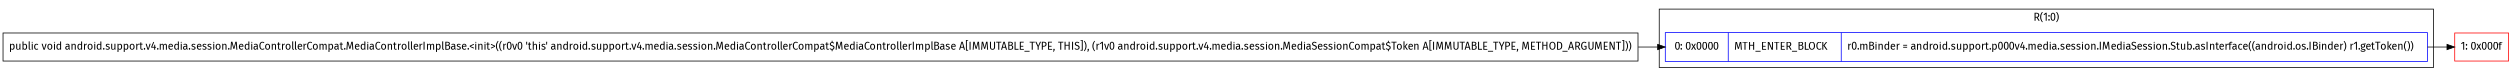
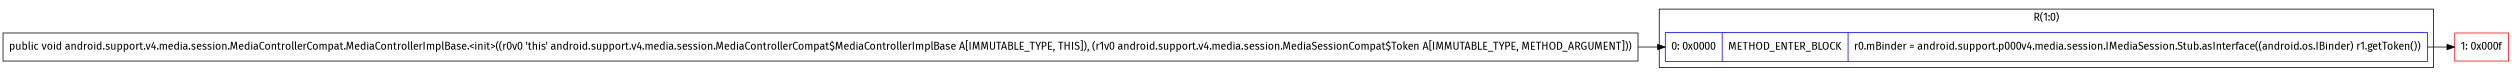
  digraph {
    rankdir=LR
    fontname="Fira Sans"
    node [shape=record fontname="Fira Sans"]
    edge [fontname="Fira Sans"]
-   n1 [color=blue label="{0\:\ 0x0000|MTH_ENTER_BLOCK\l|r0.mBinder = android.support.p000v4.media.session.IMediaSession.Stub.asInterface((android.os.IBinder) r1.getToken())\l}"]
+   n1 [color=blue label="{0\:\ 0x0000|METHOD_ENTER_BLOCK\l|r0.mBinder = android.support.p000v4.media.session.IMediaSession.Stub.asInterface((android.os.IBinder) r1.getToken())\l}"]
    n2 [color=red label="{1\:\ 0x000f}"]
    n3 [label="{public void android.support.v4.media.session.MediaControllerCompat.MediaControllerImplBase.\<init\>((r0v0 'this' android.support.v4.media.session.MediaControllerCompat$MediaControllerImplBase A[IMMUTABLE_TYPE, THIS]), (r1v0 android.support.v4.media.session.MediaSessionCompat$Token A[IMMUTABLE_TYPE, METHOD_ARGUMENT])) }"]
    subgraph cluster_1 {
      label="R(1:0)"
      n1
    }
    n1 -> n2
    n3 -> n1
  }
